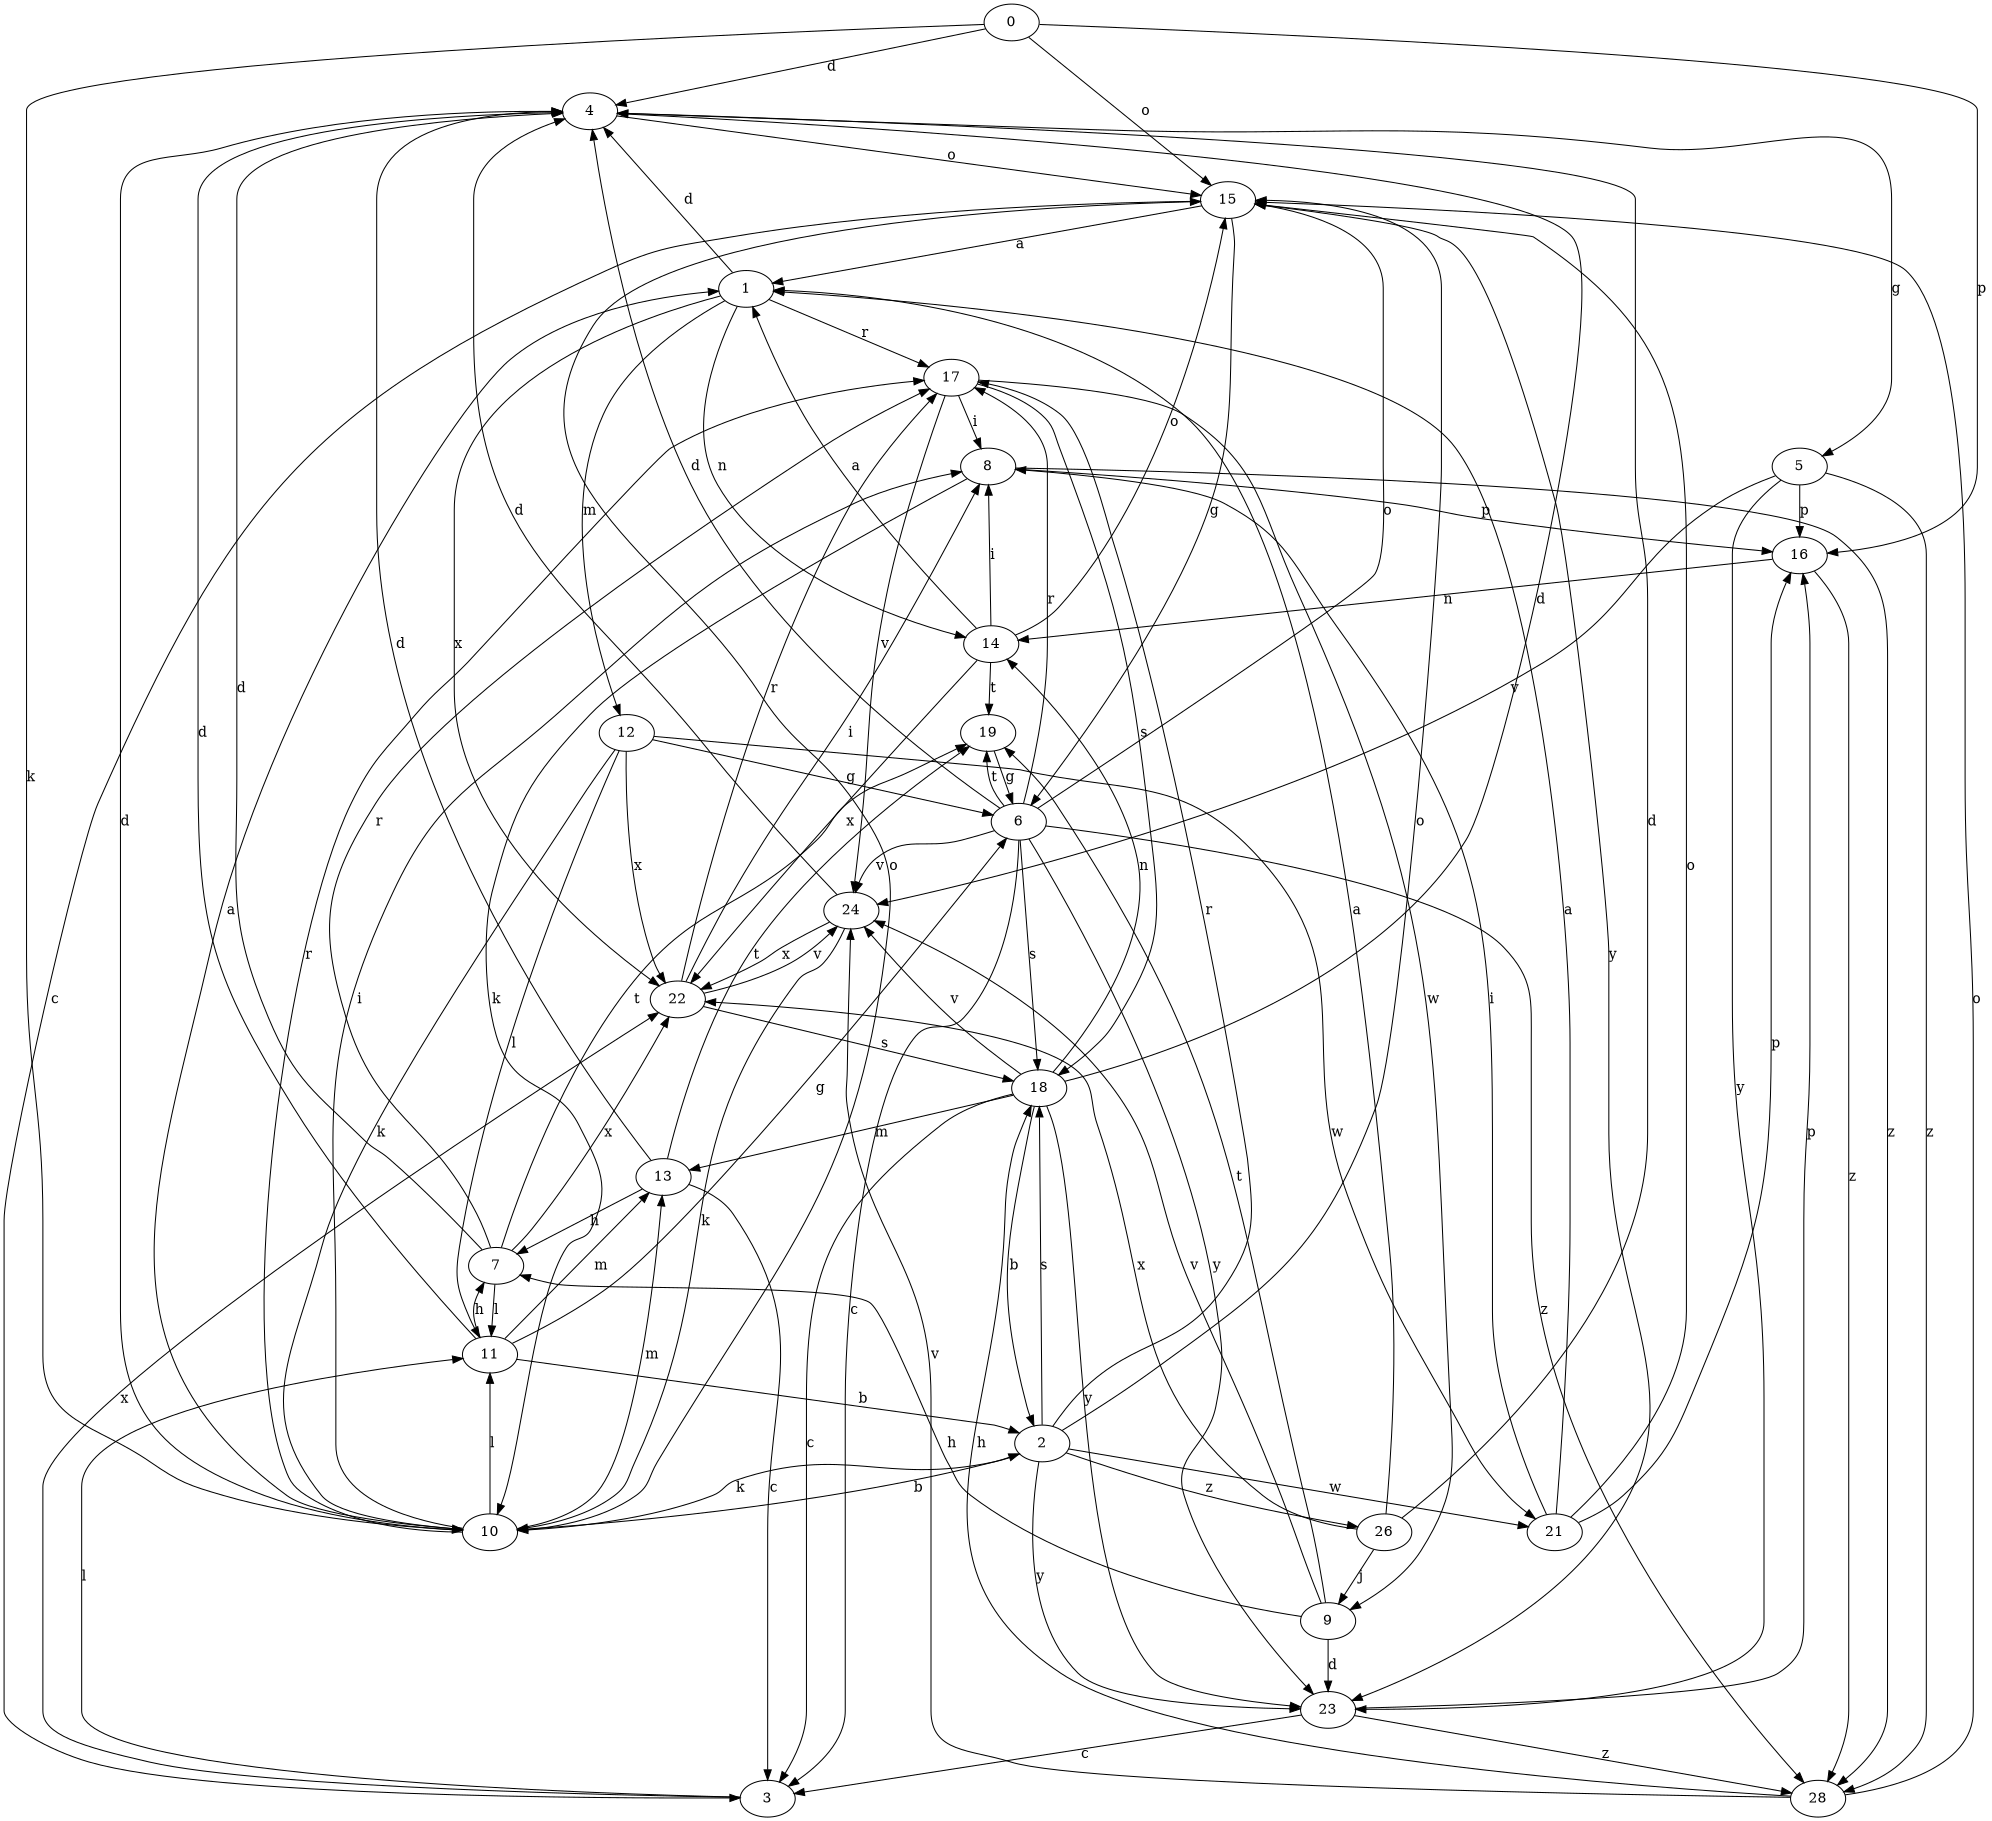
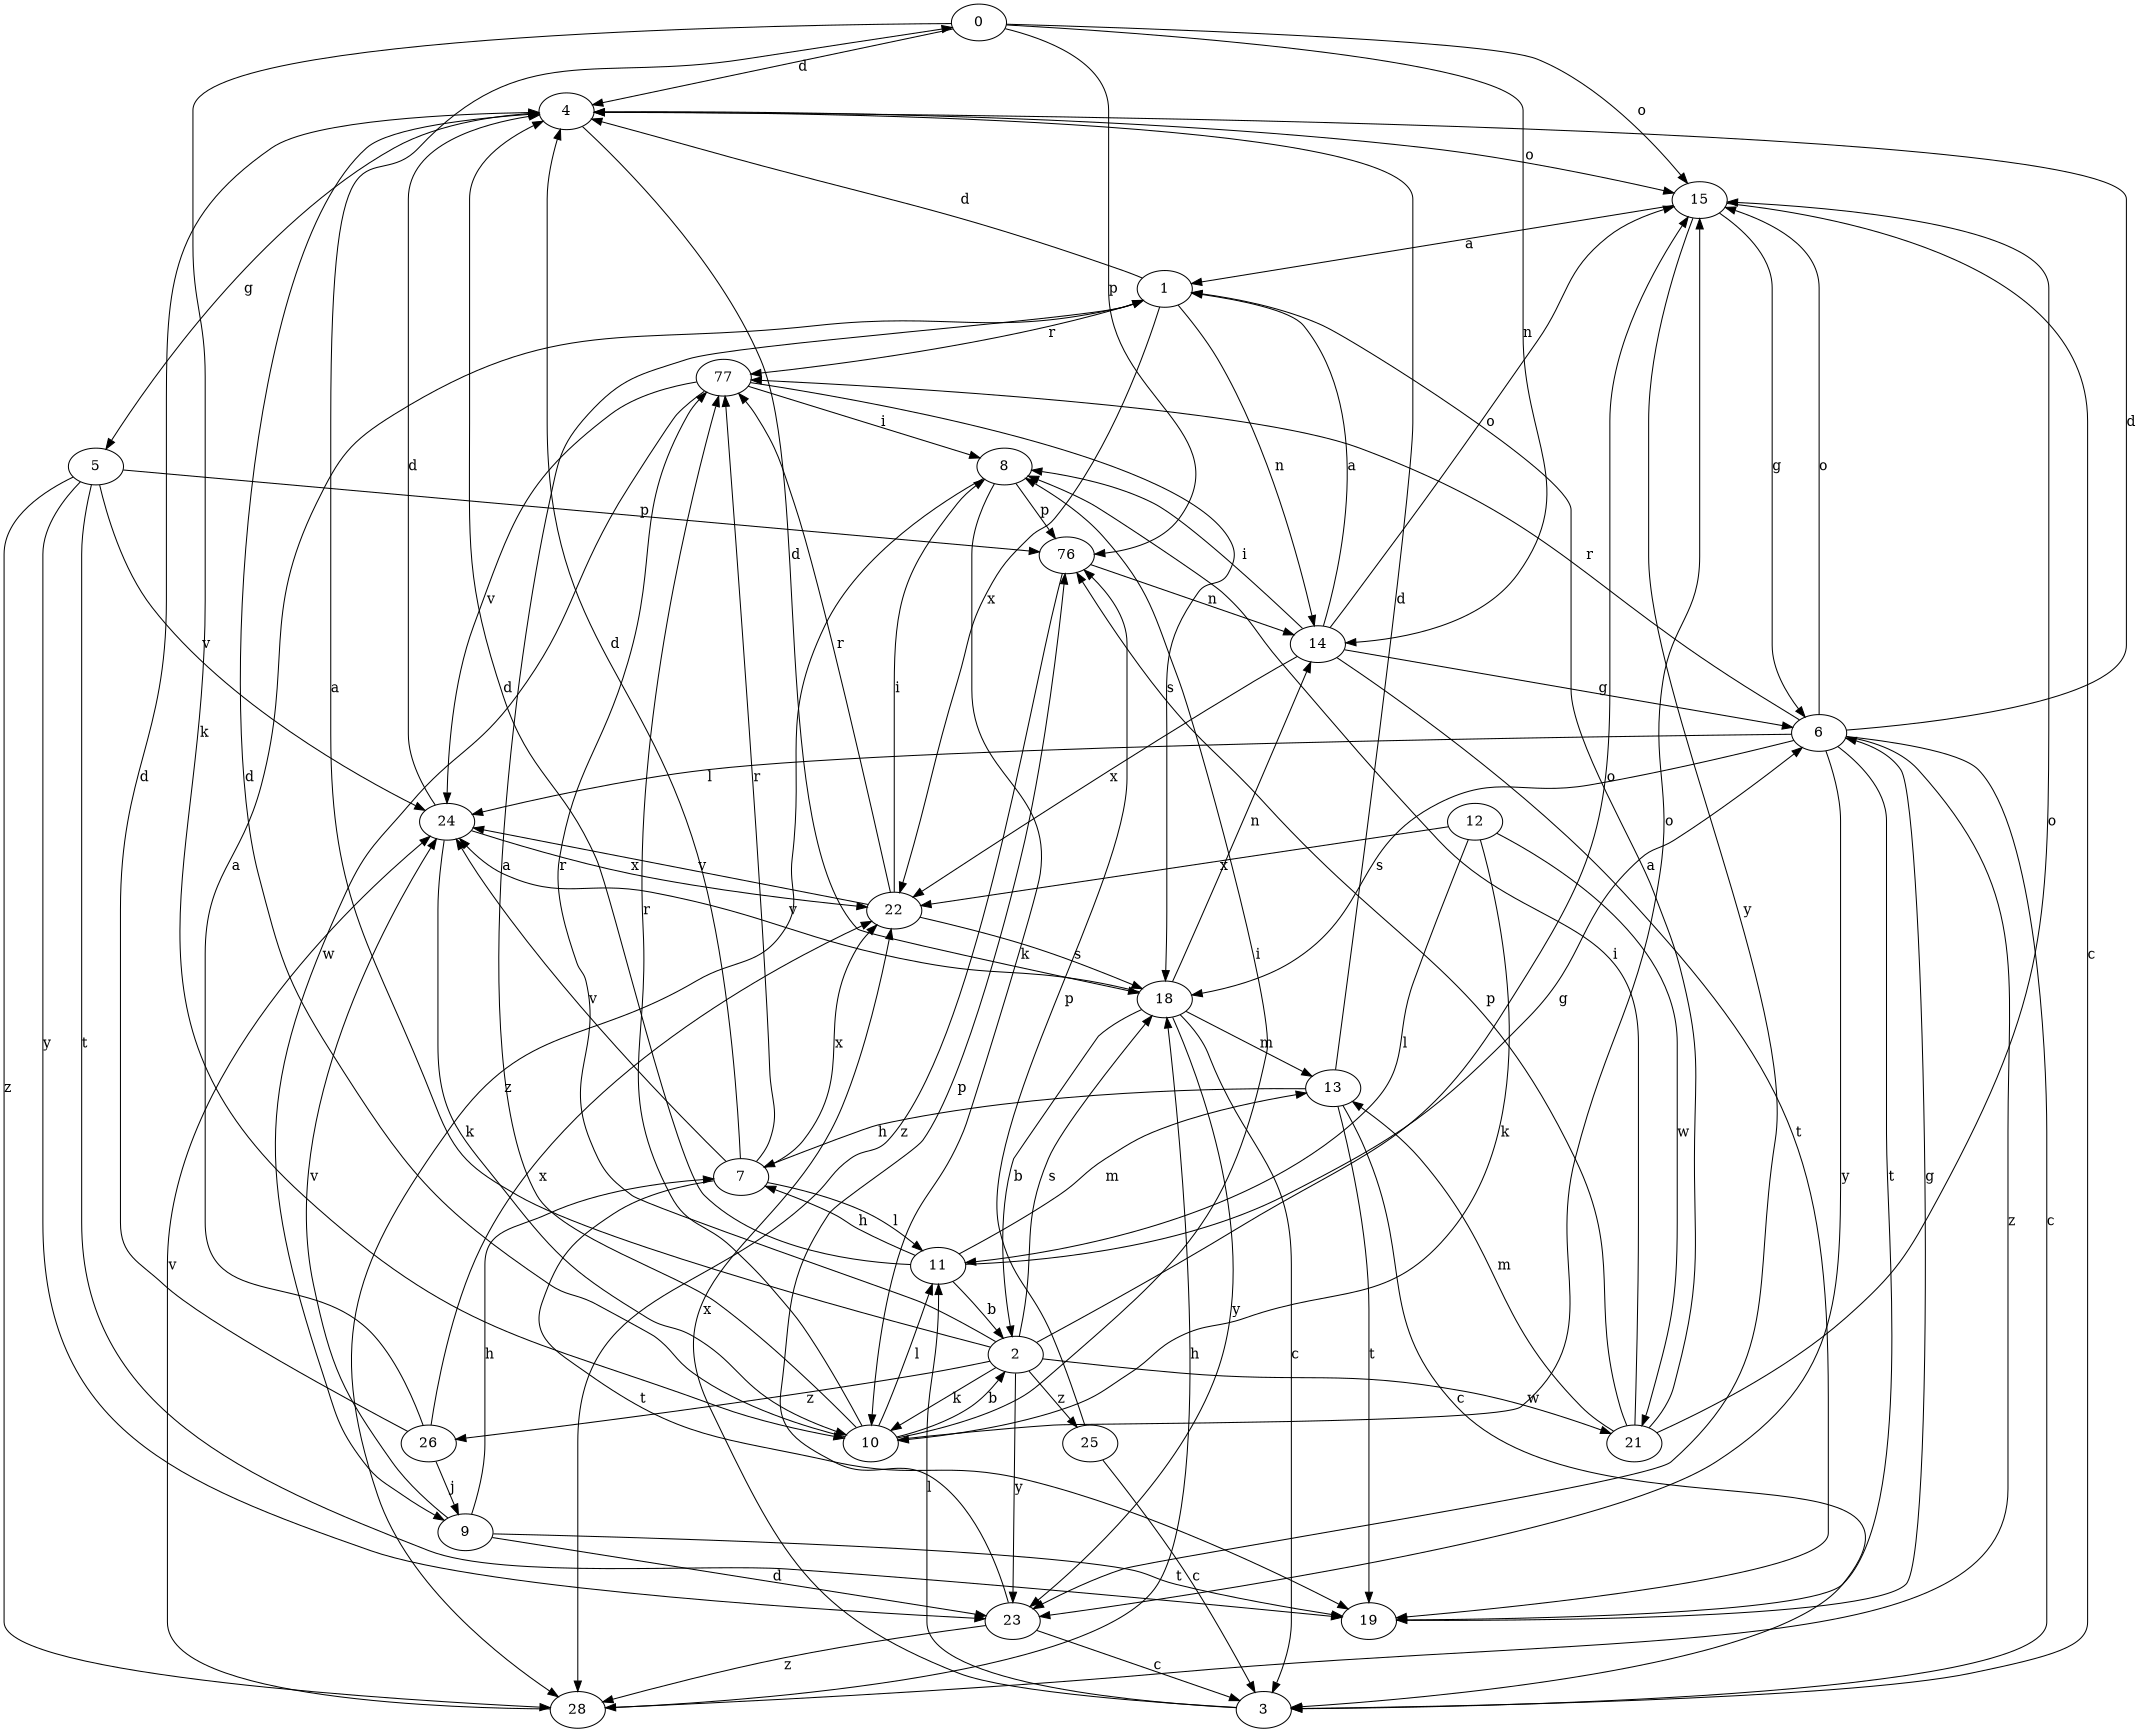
  strict digraph {
    0
    4
    14
    15
-   16
+   16 [label=76]
    10
    5
    1
    22
    19
    8
    23
    3
    6
    28
    12
-   17
+   17 [label=77]
    21
    11
    18
    n21 [label=24]
    9
    2
+   25
    26
    13
    7
    0 -> 4 [label=d]
+   0 -> 14 [label=n]
    0 -> 15 [label=o]
    0 -> 16 [label=p]
    0 -> 10 [label=k]
    4 -> 15 [label=o]
    4 -> 5 [label=g]
    14 -> 15 [label=o]
    14 -> 1 [label=a]
    14 -> 22 [label=x]
    14 -> 19 [label=t]
    14 -> 8 [label=i]
    15 -> 1 [label=a]
    15 -> 23 [label=y]
    15 -> 3 [label=c]
    15 -> 6 [label=g]
    16 -> 14 [label=n]
    16 -> 28 [label=z]
    10 -> 4 [label=d]
    10 -> 15 [label=o]
    10 -> 1 [label=a]
    10 -> 8 [label=i]
    10 -> 17 [label=r]
    10 -> 11 [label=l]
    10 -> 2 [label=b]
-   10 -> 13 [label=m]
+   21 -> 13 [label=m]
    5 -> 16 [label=p]
+   5 -> 19 [label=t]
    5 -> 23 [label=y]
    5 -> 28 [label=z]
    5 -> n21 [label=v]
    1 -> 4 [label=d]
    1 -> 14 [label=n]
    1 -> 22 [label=x]
-   1 -> 12 [label=m]
    1 -> 17 [label=r]
    22 -> 8 [label=i]
    22 -> 17 [label=r]
    22 -> 18 [label=s]
    22 -> n21 [label=v]
    19 -> 6 [label=g]
    8 -> 16 [label=p]
    8 -> 10 [label=k]
    8 -> 28 [label=z]
    23 -> 16 [label=p]
    23 -> 3 [label=c]
    23 -> 28 [label=z]
    3 -> 22 [label=x]
    3 -> 11 [label=l]
    6 -> 4 [label=d]
    6 -> 15 [label=o]
    6 -> 19 [label=t]
    6 -> 23 [label=y]
    6 -> 3 [label=c]
    6 -> 28 [label=z]
    6 -> 17 [label=r]
    6 -> 18 [label=s]
-   6 -> n21 [label=v]
-   28 -> 15 [label=o]
+   6 -> n21 [label=l]
    28 -> 18 [label=h]
    28 -> n21 [label=v]
    12 -> 10 [label=k]
    12 -> 22 [label=x]
-   12 -> 6 [label=g]
+   14 -> 6 [label=g]
    12 -> 21 [label=w]
    12 -> 11 [label=l]
    17 -> 8 [label=i]
    17 -> 18 [label=s]
    17 -> n21 [label=v]
    17 -> 9 [label=w]
    21 -> 15 [label=o]
    21 -> 16 [label=p]
    21 -> 1 [label=a]
    21 -> 8 [label=i]
    11 -> 4 [label=d]
    11 -> 6 [label=g]
    11 -> 2 [label=b]
    11 -> 13 [label=m]
    11 -> 7 [label=h]
-   18 -> 4 [label=d]
+   4 -> 18 [label=d]
    18 -> 14 [label=n]
    18 -> 23 [label=y]
    18 -> 3 [label=c]
    18 -> n21 [label=v]
    18 -> 2 [label=b]
    18 -> 13 [label=m]
    n21 -> 4 [label=d]
    n21 -> 10 [label=k]
    n21 -> 22 [label=x]
    9 -> 19 [label=t]
    9 -> 23 [label=d]
    9 -> n21 [label=v]
    9 -> 7 [label=h]
+   2 -> 0 [label=a]
    2 -> 15 [label=o]
    2 -> 10 [label=k]
    2 -> 23 [label=y]
    2 -> 17 [label=r]
    2 -> 21 [label=w]
    2 -> 18 [label=s]
+   2 -> 25 [label=z]
    2 -> 26 [label=z]
+   25 -> 16 [label=p]
+   25 -> 3 [label=c]
    26 -> 4 [label=d]
    26 -> 1 [label=a]
    26 -> 22 [label=x]
    26 -> 9 [label=j]
    13 -> 4 [label=d]
    13 -> 19 [label=t]
    13 -> 3 [label=c]
    13 -> 7 [label=h]
    7 -> 4 [label=d]
    7 -> 22 [label=x]
    7 -> 19 [label=t]
    7 -> 17 [label=r]
    7 -> 11 [label=l]
+   7 -> n21 [label=v]
  }
